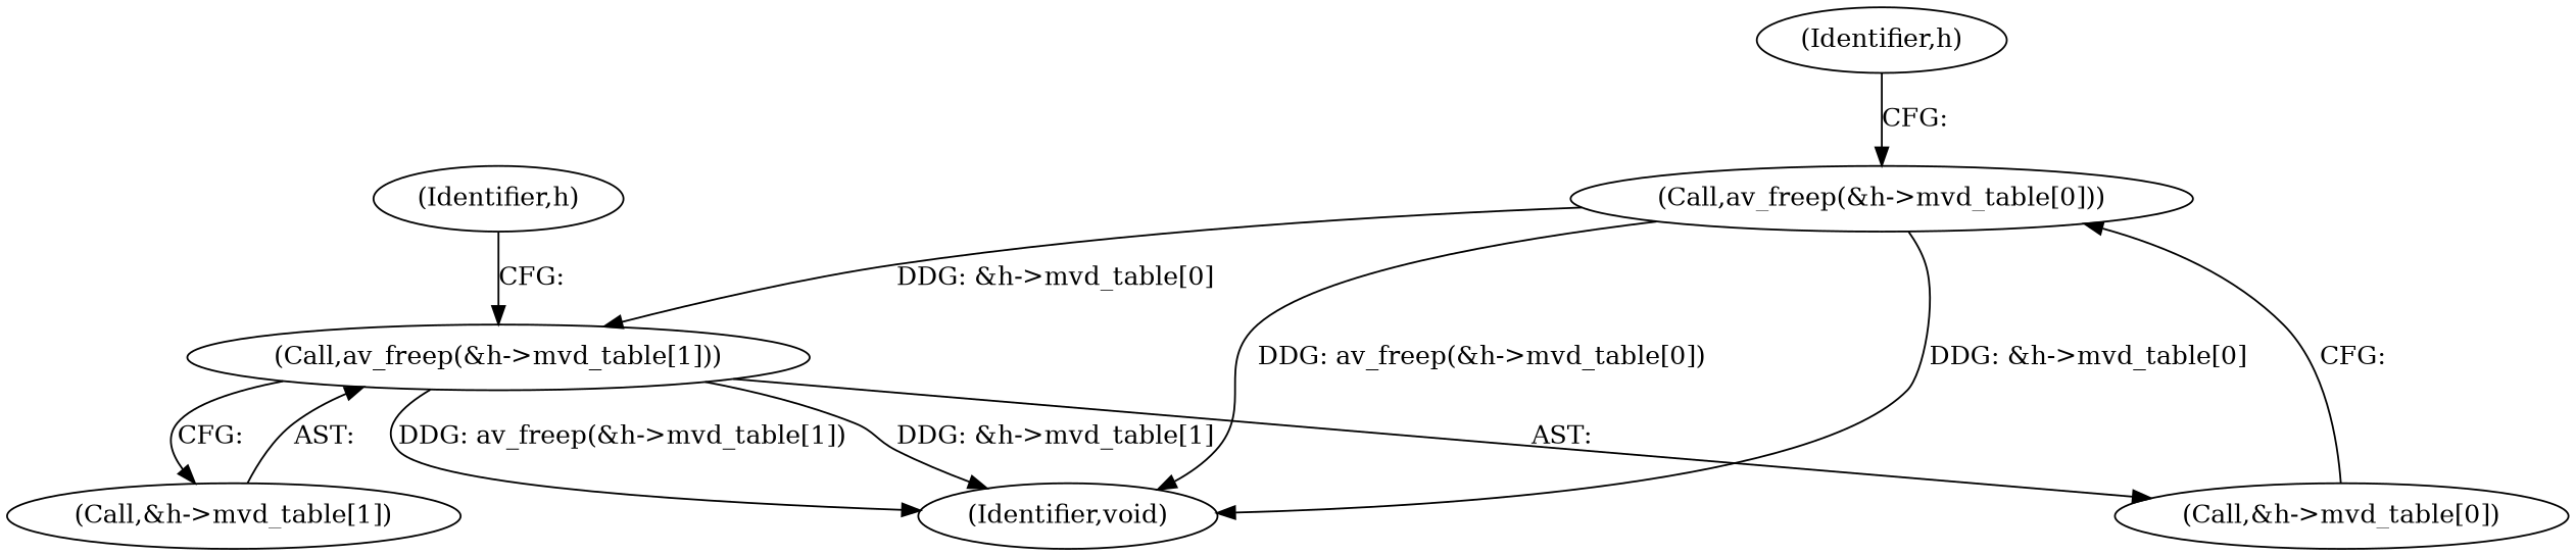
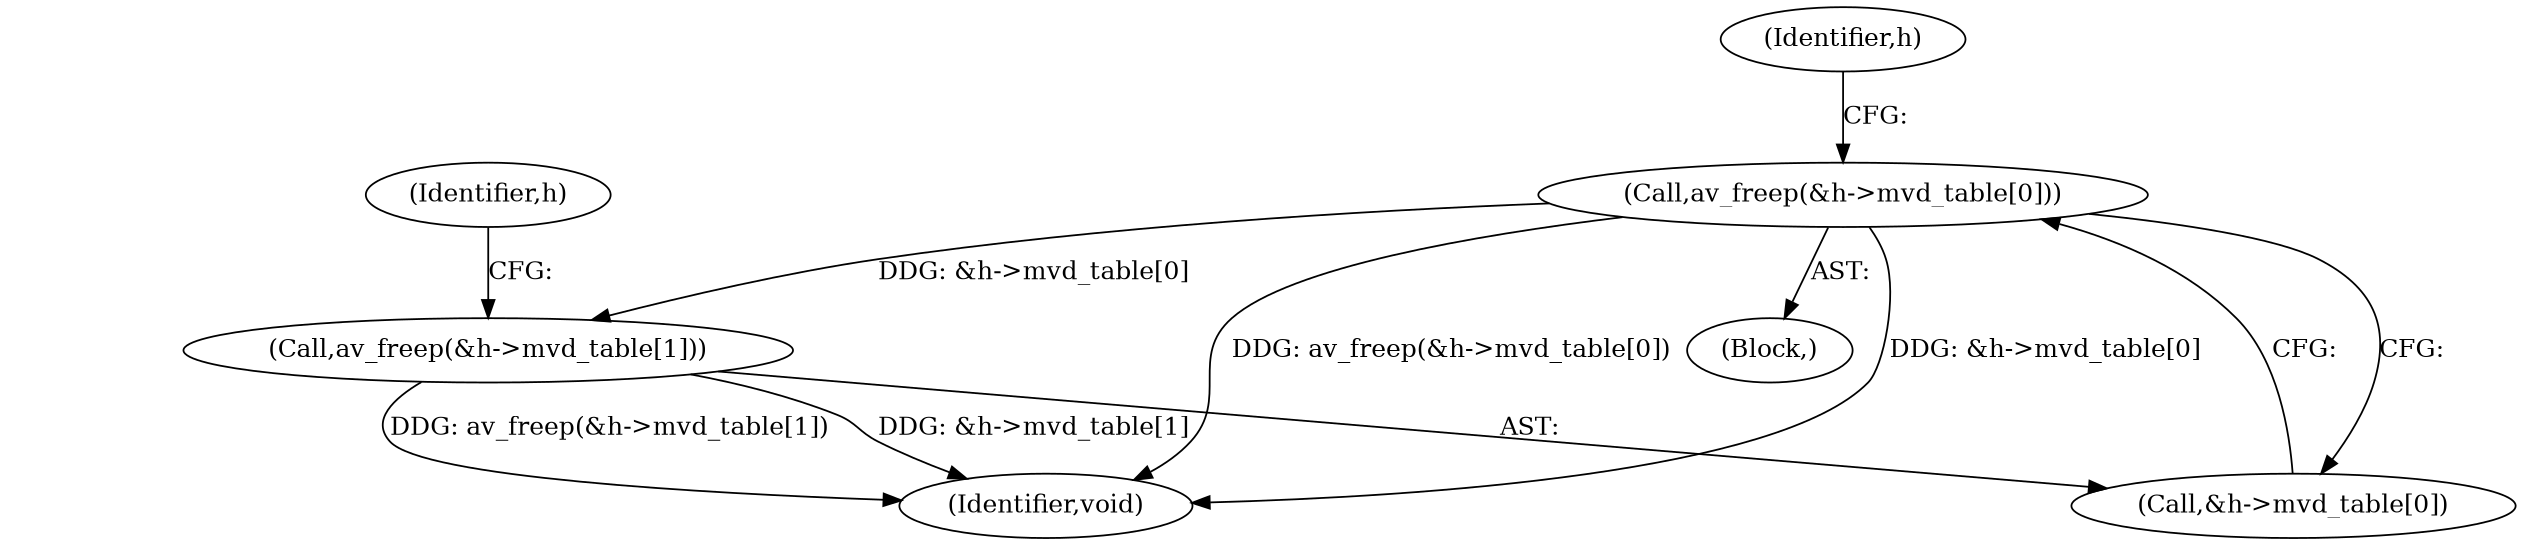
  digraph {
    n1 [label="(Call,av_freep(&h->mvd_table[0]))"]
    n2 [label="(Call,av_freep(&h->mvd_table[1]))"]
    n3 [label="(Call,&h->mvd_table[0])"]
    n4 [label="(Identifier,void)"]
-   n6 [label="(Call,&h->mvd_table[1])"]
+   n5 [label="(Block,)"]
    n7 [label="(Identifier,h)"]
    n8 [label="(Identifier,h)"]
    n1 -> n2 [label="DDG: &h->mvd_table[0]"]
+   n1 -> n3 [label="CFG: "]
    n1 -> n4 [label="DDG: av_freep(&h->mvd_table[0])"]
    n1 -> n4 [label="DDG: &h->mvd_table[0]"]
+   n1 -> n5 [label="AST: "]
    n2 -> n3 [label="AST: "]
    n2 -> n4 [label="DDG: &h->mvd_table[1]"]
    n2 -> n4 [label="DDG: av_freep(&h->mvd_table[1])"]
-   n2 -> n6 [label="CFG: "]
    n3 -> n1 [label="CFG: "]
-   n6 -> n2 [label="AST: "]
    n7 -> n1 [label="CFG: "]
    n8 -> n2 [label="CFG: "]
  }
